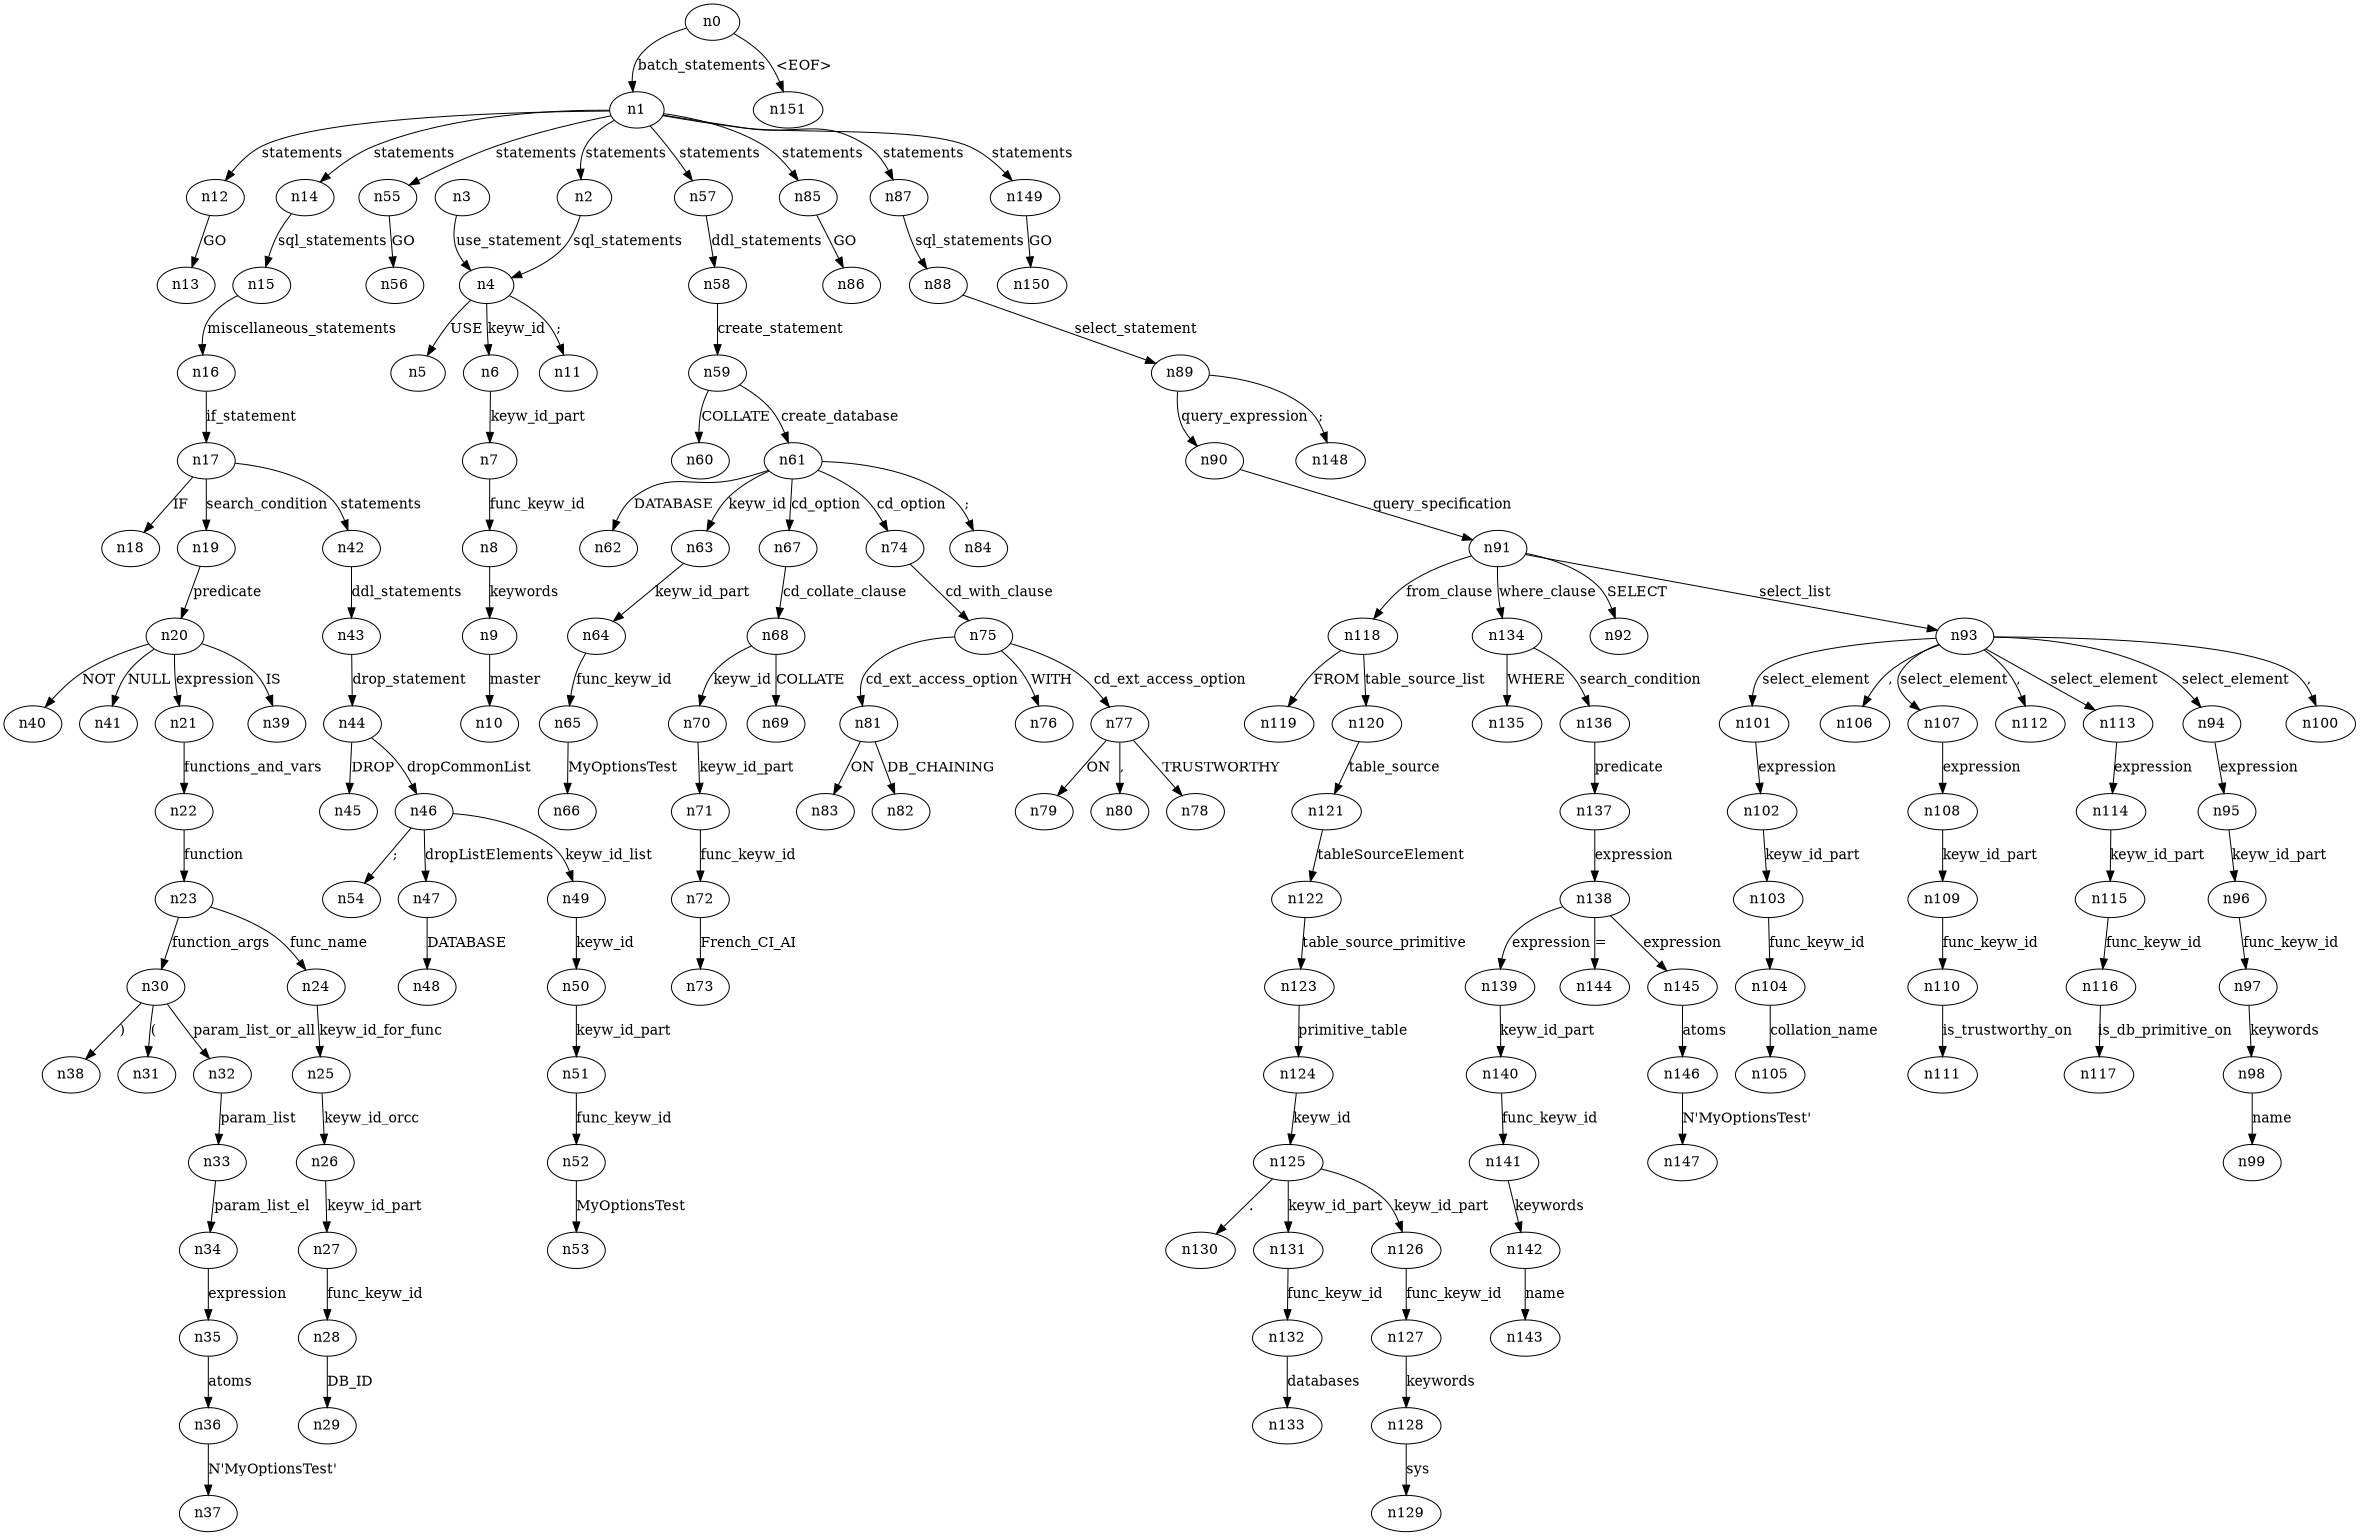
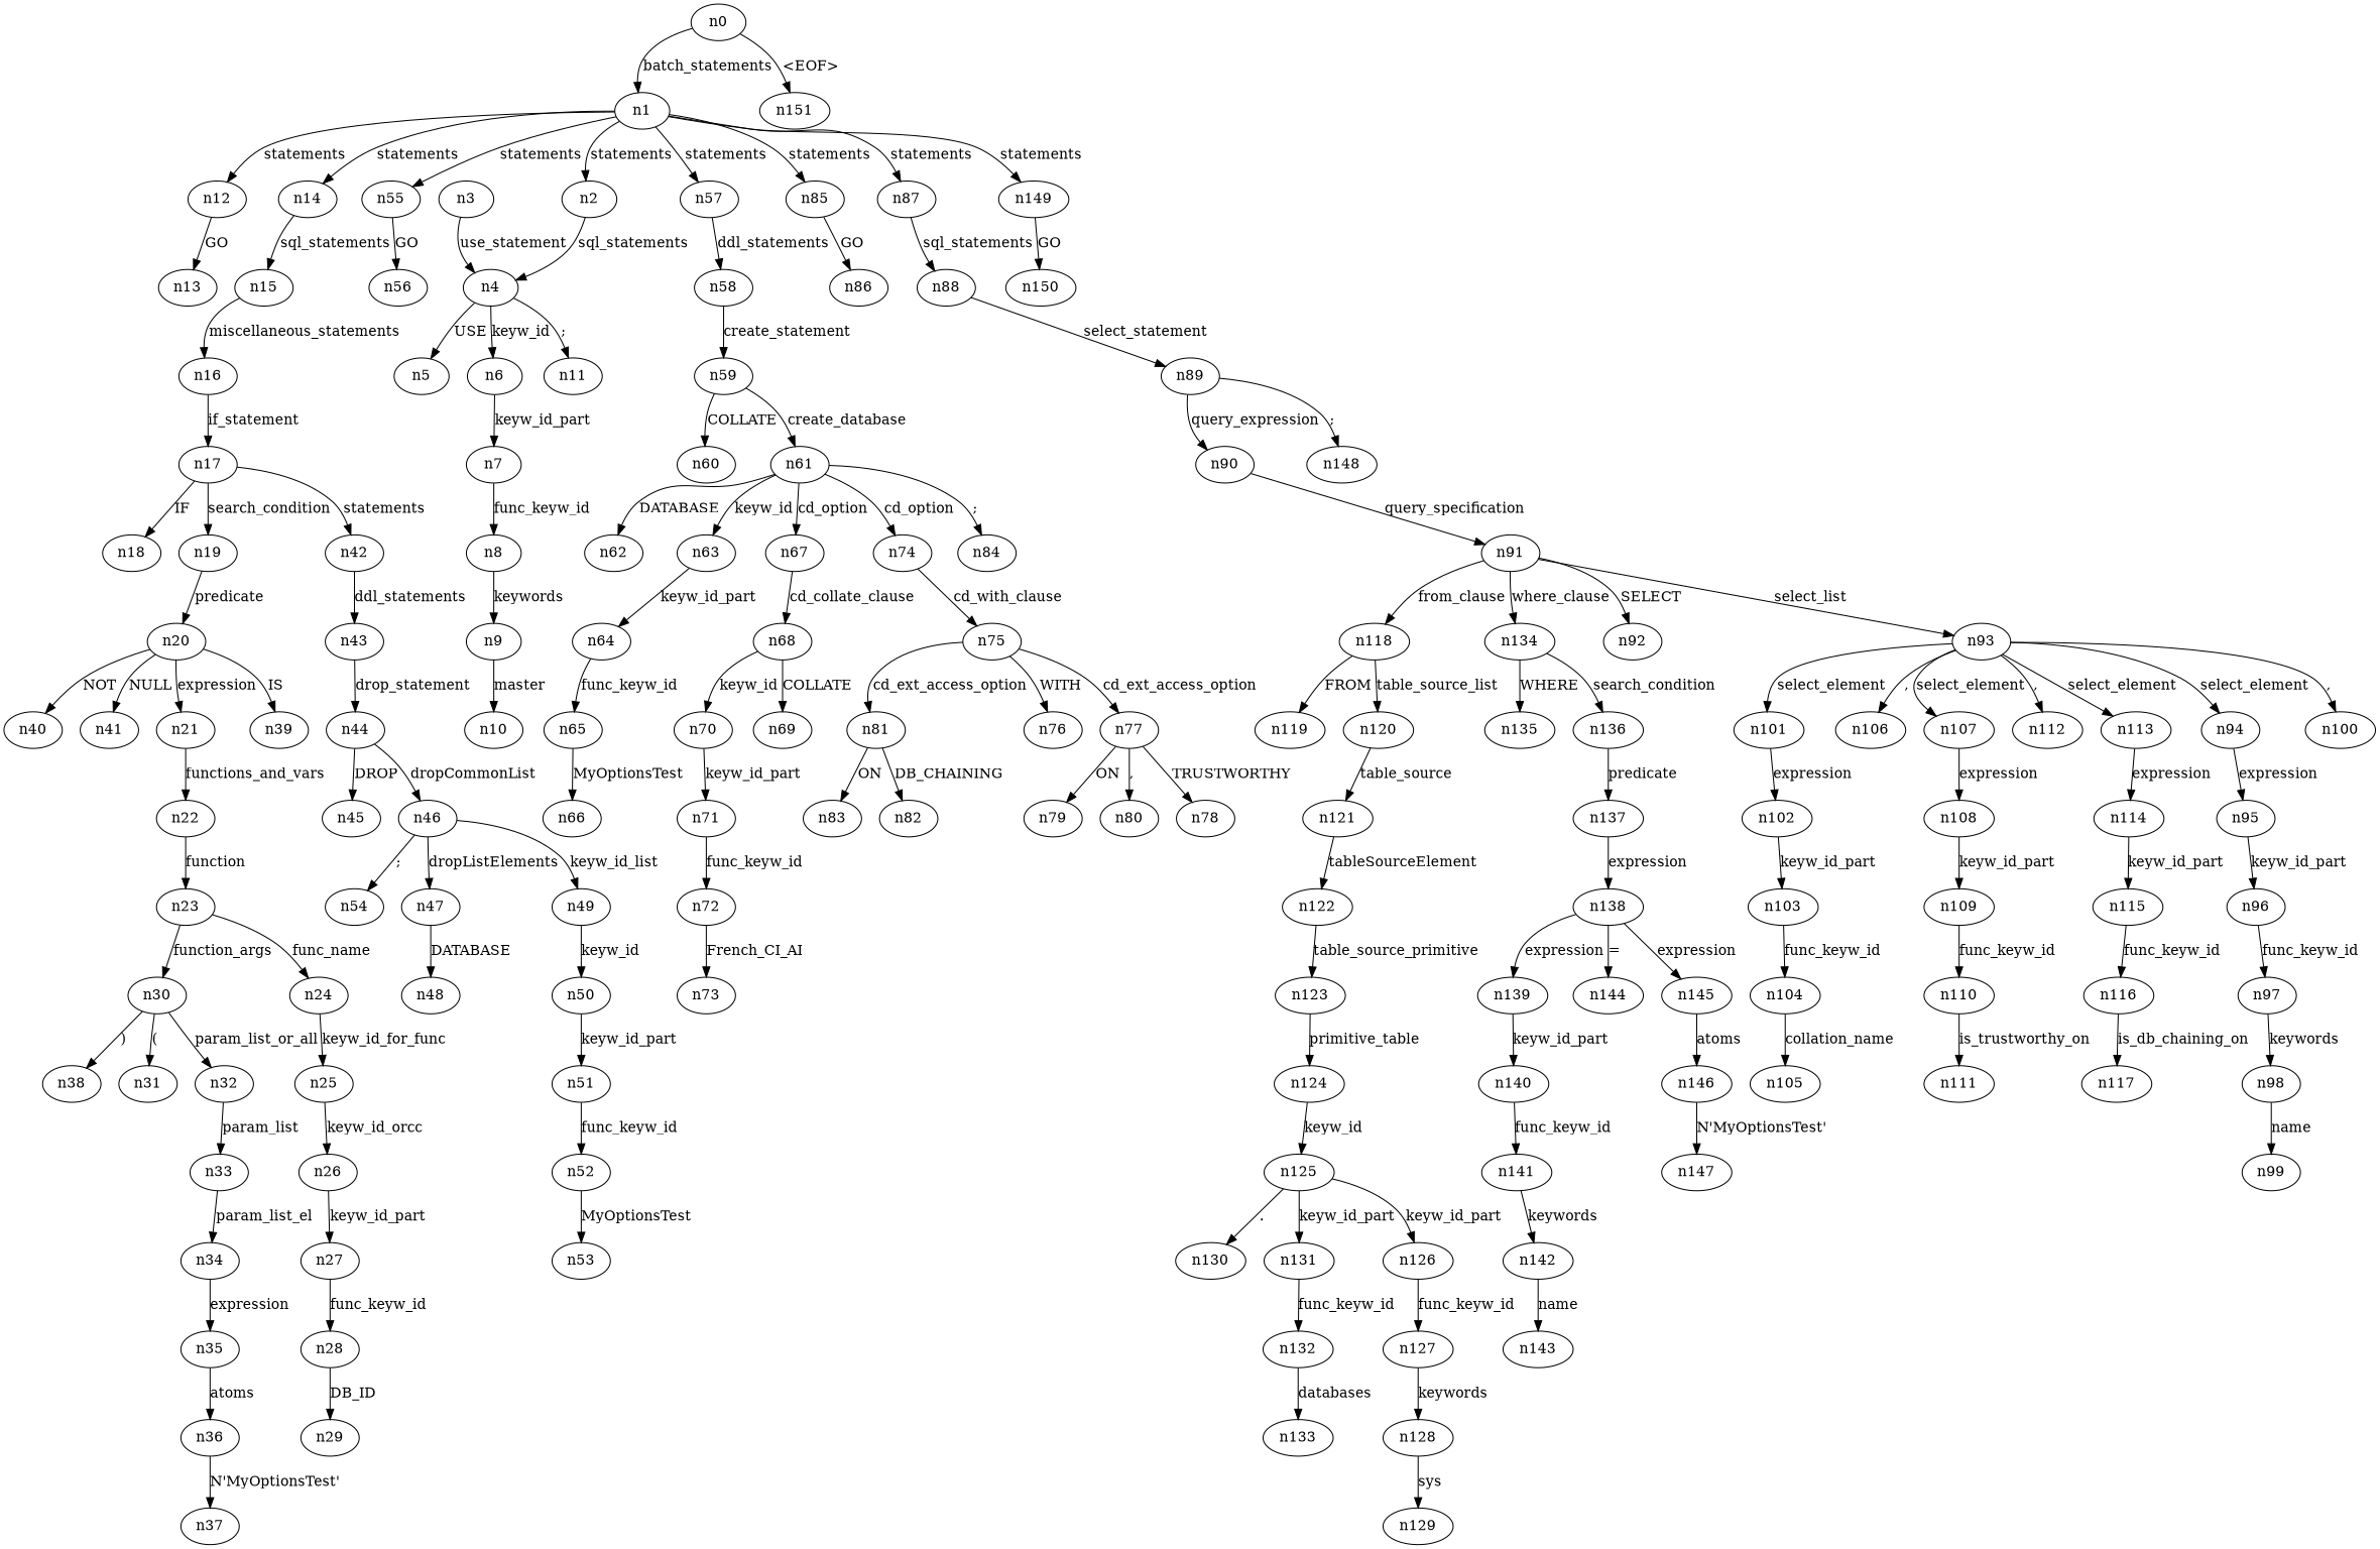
  digraph {
    n0
    n1
    n151
    n2
    n12
    n14
    n55
    n57
    n85
    n87
    n149
    n4
    n13
    n15
    n56
    n58
    n86
    n88
    n150
    n3
    n5
    n6
    n11
    n7
    n8
    n9
    n10
    n16
    n17
    n18
    n19
    n42
    n20
    n43
    n21
    n39
    n40
    n41
    n22
    n23
    n24
    n30
    n25
    n31
    n32
    n38
    n26
    n27
    n28
    n29
    n33
    n34
    n35
    n36
    n37
    n44
    n45
    n46
    n47
    n49
    n54
    n48
    n50
    n51
    n52
    n53
    n59
    n60
    n61
    n62
    n63
    n67
    n74
    n84
    n64
    n68
    n75
    n65
    n66
    n69
    n70
    n71
    n72
    n73
    n76
    n77
    n81
    n78
    n79
    n80
    n82
    n83
    n89
    n90
    n148
    n91
    n92
    n93
    n118
    n134
    n94
    n100
    n101
    n106
    n107
    n112
    n113
    n119
    n120
    n135
    n136
    n95
    n102
    n108
    n114
    n96
    n97
    n98
    n99
    n103
    n104
    n105
    n109
    n110
    n111
    n115
    n116
    n117
    n121
    n122
    n123
    n124
    n125
    n126
    n130
    n131
    n127
    n132
    n128
    n129
    n133
    n137
    n138
    n139
    n144
    n145
    n140
    n146
    n141
    n142
    n143
    n147
    n0 -> n1 [label=batch_statements]
    n0 -> n151 [label="<EOF>"]
    n1 -> n2 [label=statements]
    n1 -> n12 [label=statements]
    n1 -> n14 [label=statements]
    n1 -> n55 [label=statements]
    n1 -> n57 [label=statements]
    n1 -> n85 [label=statements]
    n1 -> n87 [label=statements]
    n1 -> n149 [label=statements]
    n2 -> n4 [label=sql_statements]
    n12 -> n13 [label=GO]
    n14 -> n15 [label=sql_statements]
    n55 -> n56 [label=GO]
    n57 -> n58 [label=ddl_statements]
    n85 -> n86 [label=GO]
    n87 -> n88 [label=sql_statements]
    n149 -> n150 [label=GO]
    n4 -> n5 [label=USE]
    n4 -> n6 [label=keyw_id]
    n4 -> n11 [label=";"]
    n15 -> n16 [label=miscellaneous_statements]
    n58 -> n59 [label=create_statement]
    n88 -> n89 [label=select_statement]
    n3 -> n4 [label=use_statement]
    n6 -> n7 [label=keyw_id_part]
    n7 -> n8 [label=func_keyw_id]
    n8 -> n9 [label=keywords]
    n9 -> n10 [label=master]
    n16 -> n17 [label=if_statement]
    n17 -> n18 [label=IF]
    n17 -> n19 [label=search_condition]
    n17 -> n42 [label=statements]
    n19 -> n20 [label=predicate]
    n42 -> n43 [label=ddl_statements]
    n20 -> n21 [label=expression]
    n20 -> n39 [label=IS]
    n20 -> n40 [label=NOT]
    n20 -> n41 [label=NULL]
    n43 -> n44 [label=drop_statement]
    n21 -> n22 [label=functions_and_vars]
    n22 -> n23 [label=function]
    n23 -> n24 [label=func_name]
    n23 -> n30 [label=function_args]
    n24 -> n25 [label=keyw_id_for_func]
    n30 -> n31 [label="("]
    n30 -> n32 [label=param_list_or_all]
    n30 -> n38 [label=")"]
    n25 -> n26 [label=keyw_id_orcc]
    n32 -> n33 [label=param_list]
    n26 -> n27 [label=keyw_id_part]
    n27 -> n28 [label=func_keyw_id]
    n28 -> n29 [label=DB_ID]
    n33 -> n34 [label=param_list_el]
    n34 -> n35 [label=expression]
    n35 -> n36 [label=atoms]
    n36 -> n37 [label="N'MyOptionsTest'"]
    n44 -> n45 [label=DROP]
    n44 -> n46 [label=dropCommonList]
    n46 -> n47 [label=dropListElements]
    n46 -> n49 [label=keyw_id_list]
    n46 -> n54 [label=";"]
    n47 -> n48 [label=DATABASE]
    n49 -> n50 [label=keyw_id]
    n50 -> n51 [label=keyw_id_part]
    n51 -> n52 [label=func_keyw_id]
    n52 -> n53 [label=MyOptionsTest]
    n59 -> n60 [label=COLLATE]
    n59 -> n61 [label=create_database]
    n61 -> n62 [label=DATABASE]
    n61 -> n63 [label=keyw_id]
    n61 -> n67 [label=cd_option]
    n61 -> n74 [label=cd_option]
    n61 -> n84 [label=";"]
    n63 -> n64 [label=keyw_id_part]
    n67 -> n68 [label=cd_collate_clause]
    n74 -> n75 [label=cd_with_clause]
    n64 -> n65 [label=func_keyw_id]
    n68 -> n69 [label=COLLATE]
    n68 -> n70 [label=keyw_id]
    n75 -> n76 [label=WITH]
    n75 -> n77 [label=cd_ext_access_option]
    n75 -> n81 [label=cd_ext_access_option]
    n65 -> n66 [label=MyOptionsTest]
    n70 -> n71 [label=keyw_id_part]
    n71 -> n72 [label=func_keyw_id]
    n72 -> n73 [label=French_CI_AI]
    n77 -> n78 [label=TRUSTWORTHY]
    n77 -> n79 [label=ON]
    n77 -> n80 [label=","]
    n81 -> n82 [label=DB_CHAINING]
    n81 -> n83 [label=ON]
    n89 -> n90 [label=query_expression]
    n89 -> n148 [label=";"]
    n90 -> n91 [label=query_specification]
    n91 -> n92 [label=SELECT]
    n91 -> n93 [label=select_list]
    n91 -> n118 [label=from_clause]
    n91 -> n134 [label=where_clause]
    n93 -> n94 [label=select_element]
    n93 -> n100 [label=","]
    n93 -> n101 [label=select_element]
    n93 -> n106 [label=","]
    n93 -> n107 [label=select_element]
    n93 -> n112 [label=","]
    n93 -> n113 [label=select_element]
    n118 -> n119 [label=FROM]
    n118 -> n120 [label=table_source_list]
    n134 -> n135 [label=WHERE]
    n134 -> n136 [label=search_condition]
    n94 -> n95 [label=expression]
    n101 -> n102 [label=expression]
    n107 -> n108 [label=expression]
    n113 -> n114 [label=expression]
    n120 -> n121 [label=table_source]
    n136 -> n137 [label=predicate]
    n95 -> n96 [label=keyw_id_part]
    n102 -> n103 [label=keyw_id_part]
    n108 -> n109 [label=keyw_id_part]
    n114 -> n115 [label=keyw_id_part]
    n96 -> n97 [label=func_keyw_id]
    n97 -> n98 [label=keywords]
    n98 -> n99 [label=name]
    n103 -> n104 [label=func_keyw_id]
    n104 -> n105 [label=collation_name]
    n109 -> n110 [label=func_keyw_id]
    n110 -> n111 [label=is_trustworthy_on]
    n115 -> n116 [label=func_keyw_id]
-   n116 -> n117 [label=is_db_primitive_on]
+   n116 -> n117 [label=is_db_chaining_on]
    n121 -> n122 [label=tableSourceElement]
    n122 -> n123 [label=table_source_primitive]
    n123 -> n124 [label=primitive_table]
    n124 -> n125 [label=keyw_id]
    n125 -> n126 [label=keyw_id_part]
    n125 -> n130 [label="."]
    n125 -> n131 [label=keyw_id_part]
    n126 -> n127 [label=func_keyw_id]
    n131 -> n132 [label=func_keyw_id]
    n127 -> n128 [label=keywords]
    n132 -> n133 [label=databases]
    n128 -> n129 [label=sys]
    n137 -> n138 [label=expression]
    n138 -> n139 [label=expression]
    n138 -> n144 [label="="]
    n138 -> n145 [label=expression]
    n139 -> n140 [label=keyw_id_part]
    n145 -> n146 [label=atoms]
    n140 -> n141 [label=func_keyw_id]
    n146 -> n147 [label="N'MyOptionsTest'"]
    n141 -> n142 [label=keywords]
    n142 -> n143 [label=name]
  }
